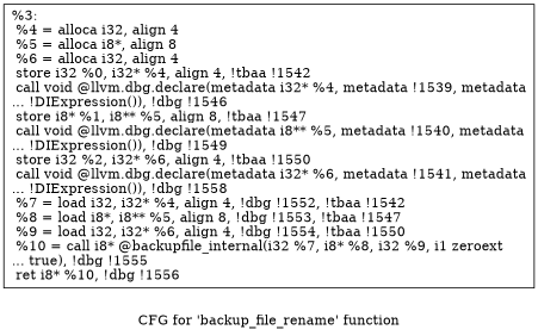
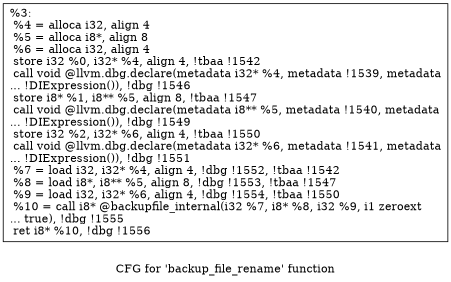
  digraph {
    label="CFG for 'backup_file_rename' function"
-   n1 [label="{%3:\l  %4 = alloca i32, align 4\l  %5 = alloca i8*, align 8\l  %6 = alloca i32, align 4\l  store i32 %0, i32* %4, align 4, !tbaa !1542\l  call void @llvm.dbg.declare(metadata i32* %4, metadata !1539, metadata\l... !DIExpression()), !dbg !1546\l  store i8* %1, i8** %5, align 8, !tbaa !1547\l  call void @llvm.dbg.declare(metadata i8** %5, metadata !1540, metadata\l... !DIExpression()), !dbg !1549\l  store i32 %2, i32* %6, align 4, !tbaa !1550\l  call void @llvm.dbg.declare(metadata i32* %6, metadata !1541, metadata\l... !DIExpression()), !dbg !1558\l  %7 = load i32, i32* %4, align 4, !dbg !1552, !tbaa !1542\l  %8 = load i8*, i8** %5, align 8, !dbg !1553, !tbaa !1547\l  %9 = load i32, i32* %6, align 4, !dbg !1554, !tbaa !1550\l  %10 = call i8* @backupfile_internal(i32 %7, i8* %8, i32 %9, i1 zeroext\l... true), !dbg !1555\l  ret i8* %10, !dbg !1556\l}" shape=record]
+   n1 [label="{%3:\l  %4 = alloca i32, align 4\l  %5 = alloca i8*, align 8\l  %6 = alloca i32, align 4\l  store i32 %0, i32* %4, align 4, !tbaa !1542\l  call void @llvm.dbg.declare(metadata i32* %4, metadata !1539, metadata\l... !DIExpression()), !dbg !1546\l  store i8* %1, i8** %5, align 8, !tbaa !1547\l  call void @llvm.dbg.declare(metadata i8** %5, metadata !1540, metadata\l... !DIExpression()), !dbg !1549\l  store i32 %2, i32* %6, align 4, !tbaa !1550\l  call void @llvm.dbg.declare(metadata i32* %6, metadata !1541, metadata\l... !DIExpression()), !dbg !1551\l  %7 = load i32, i32* %4, align 4, !dbg !1552, !tbaa !1542\l  %8 = load i8*, i8** %5, align 8, !dbg !1553, !tbaa !1547\l  %9 = load i32, i32* %6, align 4, !dbg !1554, !tbaa !1550\l  %10 = call i8* @backupfile_internal(i32 %7, i8* %8, i32 %9, i1 zeroext\l... true), !dbg !1555\l  ret i8* %10, !dbg !1556\l}" shape=record]
  }
